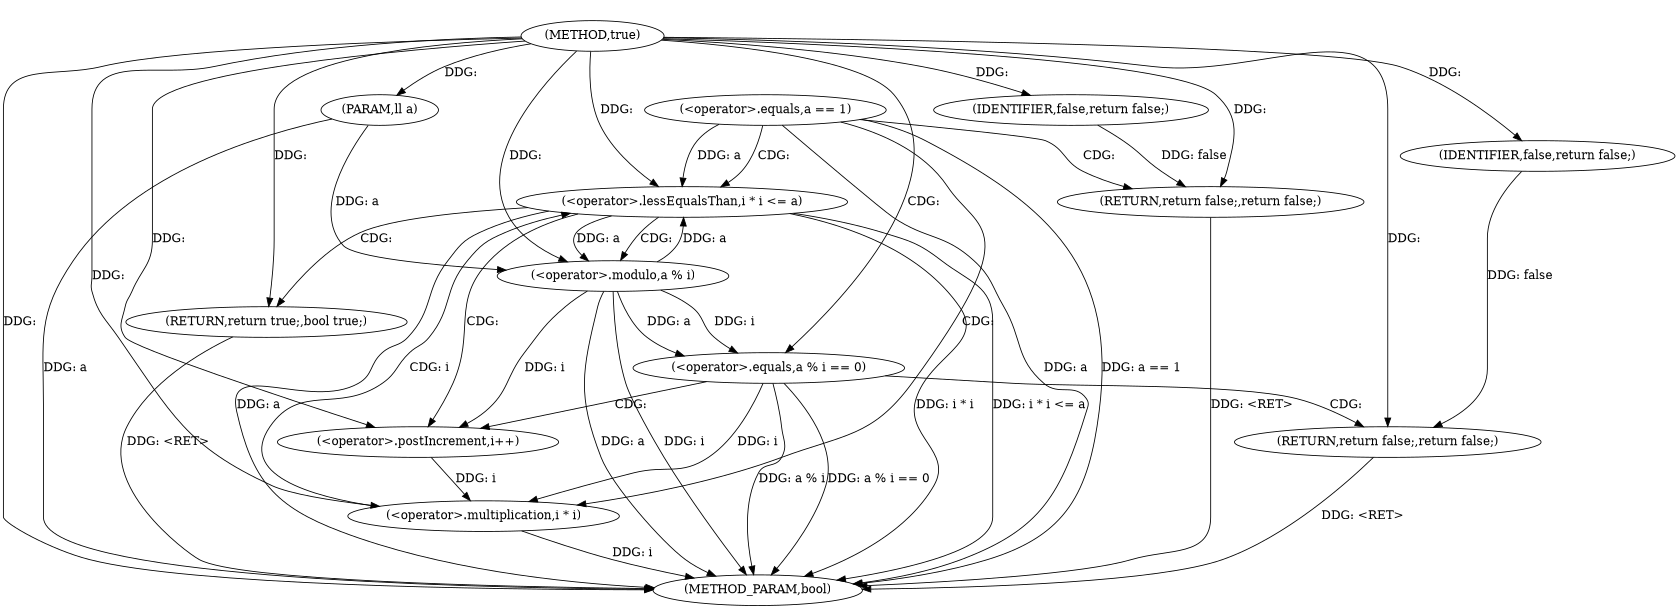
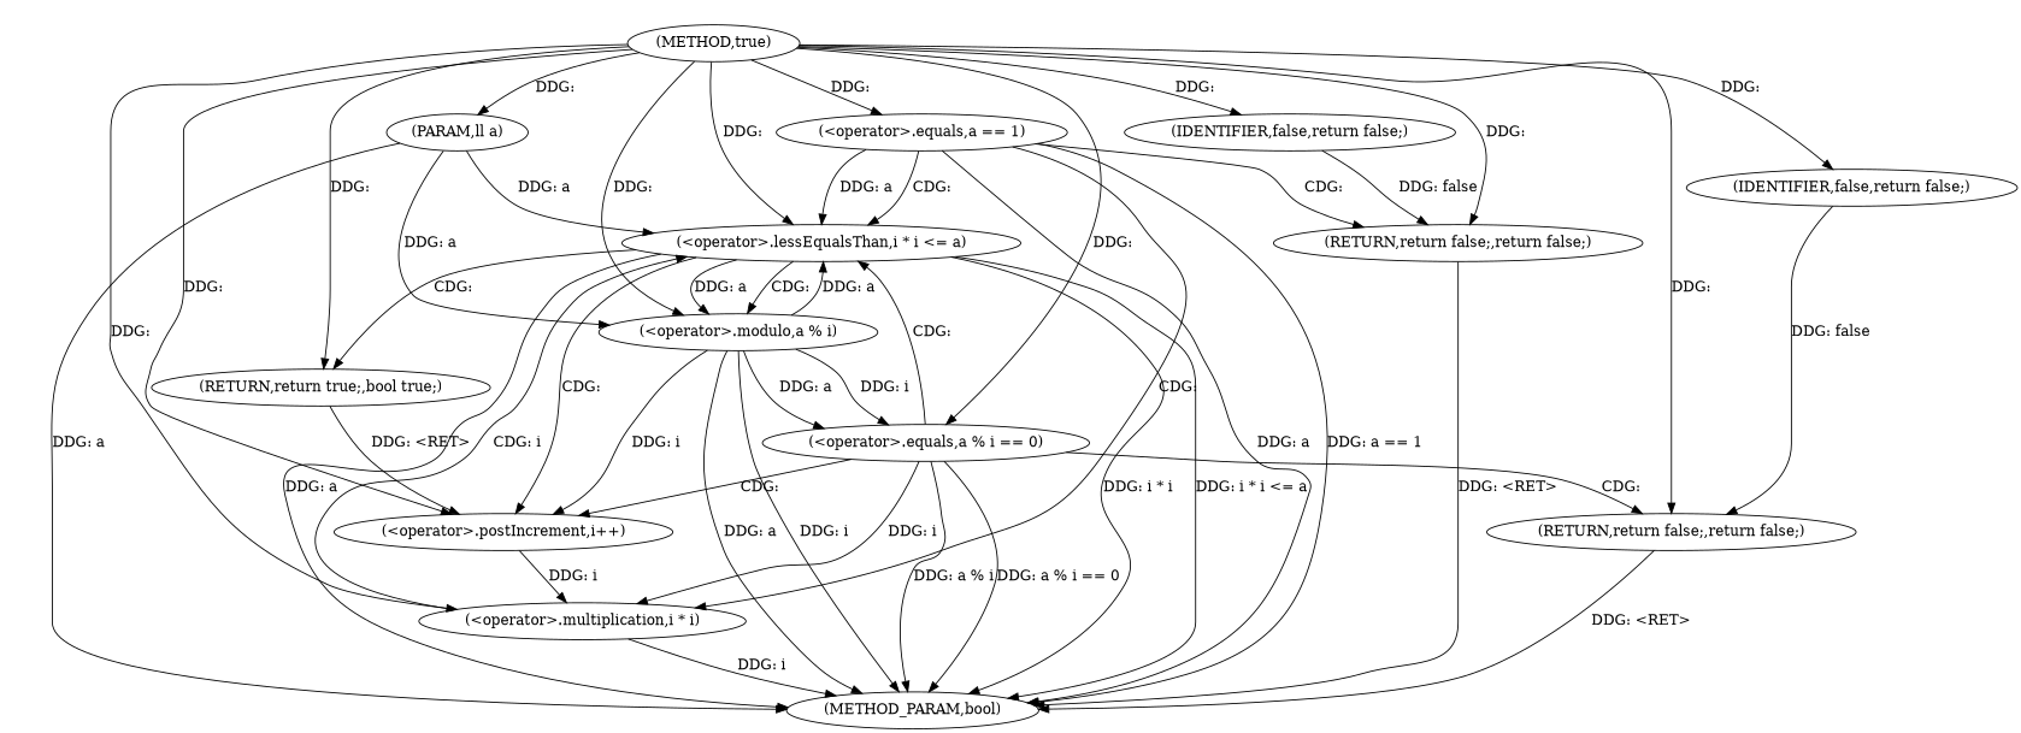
  digraph {
    n1 [label="(METHOD,true)"]
    n2 [label="(PARAM,ll a)"]
    n3 [label="(<operator>.equals,a == 1)"]
    n4 [label="(RETURN,return false;,return false;)"]
    n5 [label="(IDENTIFIER,false,return false;)"]
    n6 [label="(RETURN,return true;,bool true;)"]
    n7 [label="(<operator>.lessEqualsThan,i * i <= a)"]
    n8 [label="(<operator>.postIncrement,i++)"]
    n9 [label="(<operator>.multiplication,i * i)"]
    n10 [label="(<operator>.equals,a % i == 0)"]
    n11 [label="(RETURN,return false;,return false;)"]
    n12 [label="(<operator>.modulo,a % i)"]
    n13 [label="(IDENTIFIER,false,return false;)"]
    n14 [label="(METHOD_PARAM,bool)"]
    n1 -> n2 [label="DDG: "]
-   n1 -> n14 [label="DDG: "]
+   n1 -> n3 [label="DDG: "]
    n1 -> n4 [label="DDG: "]
    n1 -> n5 [label="DDG: "]
    n1 -> n6 [label="DDG: "]
    n1 -> n7 [label="DDG: "]
    n1 -> n8 [label="DDG: "]
    n1 -> n9 [label="DDG: "]
-   n1 -> n10 [label="CDG: "]
+   n1 -> n10 [label="DDG: "]
    n1 -> n11 [label="DDG: "]
    n1 -> n12 [label="DDG: "]
    n1 -> n13 [label="DDG: "]
+   n2 -> n7 [label="DDG: a"]
    n2 -> n12 [label="DDG: a"]
    n2 -> n14 [label="DDG: a"]
    n3 -> n4 [label="CDG: "]
    n3 -> n7 [label="DDG: a"]
    n3 -> n7 [label="CDG: "]
    n3 -> n9 [label="CDG: "]
    n3 -> n14 [label="DDG: a"]
    n3 -> n14 [label="DDG: a == 1"]
    n4 -> n14 [label="DDG: <RET>"]
    n5 -> n4 [label="DDG: false"]
-   n6 -> n14 [label="DDG: <RET>"]
+   n6 -> n8 [label="DDG: <RET>"]
    n7 -> n6 [label="CDG: "]
    n7 -> n8 [label="CDG: "]
    n7 -> n12 [label="DDG: a"]
    n7 -> n12 [label="CDG: "]
    n7 -> n14 [label="DDG: i * i"]
    n7 -> n14 [label="DDG: a"]
    n7 -> n14 [label="DDG: i * i <= a"]
    n8 -> n9 [label="DDG: i"]
    n9 -> n7 [label="CDG: i"]
    n9 -> n14 [label="DDG: i"]
+   n10 -> n7 [label="CDG: "]
    n10 -> n8 [label="CDG: "]
    n10 -> n9 [label="DDG: i"]
    n10 -> n11 [label="CDG: "]
    n10 -> n14 [label="DDG: a % i"]
    n10 -> n14 [label="DDG: a % i == 0"]
    n11 -> n14 [label="DDG: <RET>"]
    n12 -> n7 [label="DDG: a"]
    n12 -> n8 [label="DDG: i"]
    n12 -> n10 [label="DDG: a"]
    n12 -> n10 [label="DDG: i"]
    n12 -> n14 [label="DDG: a"]
    n12 -> n14 [label="DDG: i"]
    n13 -> n11 [label="DDG: false"]
  }
